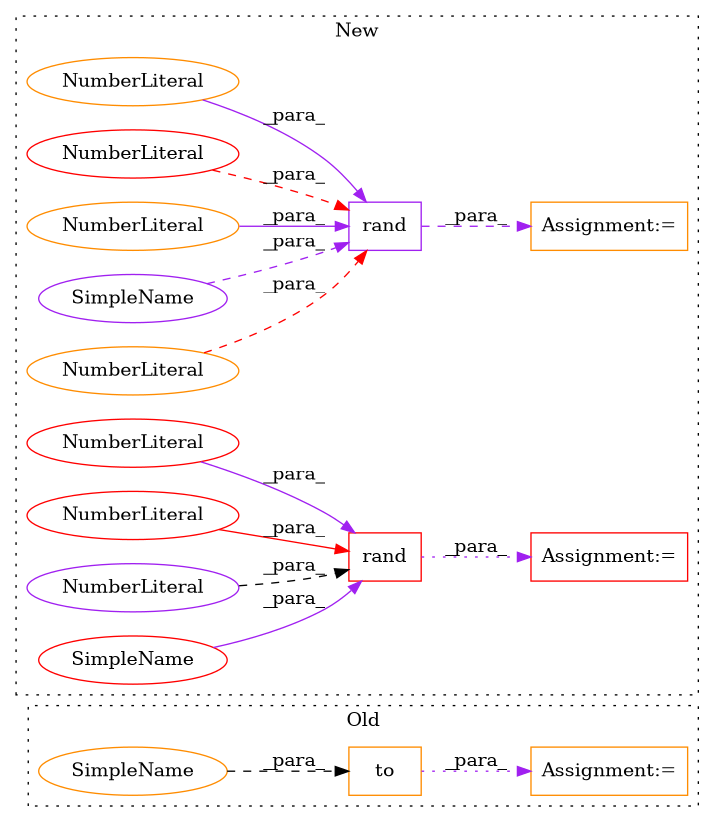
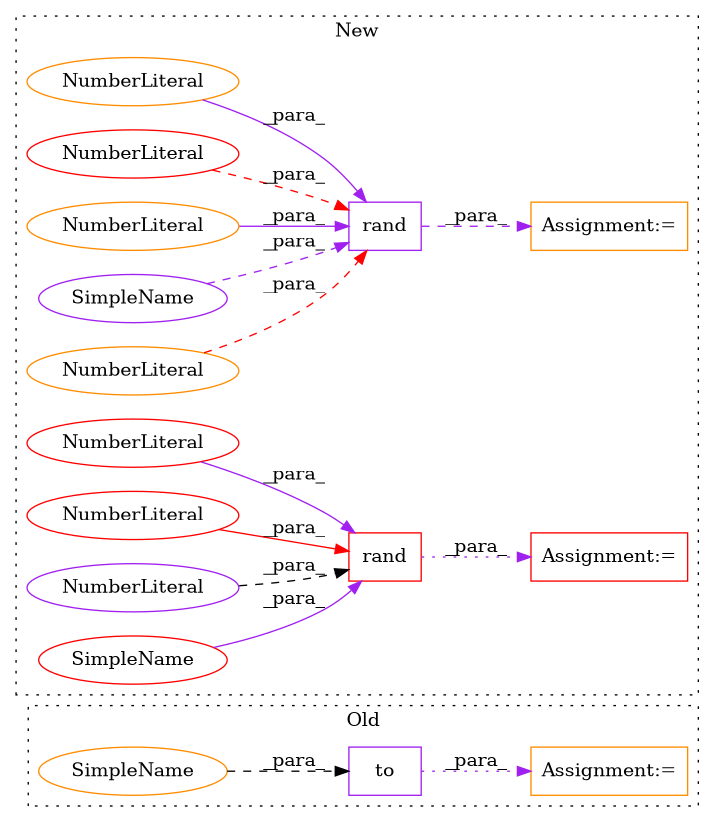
  digraph {
    rankdir=LR
    node [a=34 l=1 shape=ellipse color=darkorange]
    edge [color=purple style=dashed]
-   n1 [a=32 l="3,1" label=to s="13703,13712" shape=box]
+   n1 [a=32 l="3,1" label=to s="13703,13712" shape=box color=purple]
    n2 [a=7 label="Assignment:=" s=13674 shape=box]
    n3 [a=42 l=6 label=SimpleName s=13706]
    n4 [a=32 l="5,1" label=rand s="4085,4110" shape=box color=purple]
    n5 [label=NumberLiteral s=4096]
    n6 [label=NumberLiteral s=4092]
    n7 [label=NumberLiteral s=4090 color=red]
    n8 [label=NumberLiteral s=4094]
    n9 [a=7 label="Assignment:=" s=4078 shape=box]
    n10 [a=32 l="5,1" label=rand s="4194,4217" shape=box color=red]
    n11 [label=NumberLiteral s=4199 color=red]
    n12 [label=NumberLiteral s=4203 color=red]
    n13 [label=NumberLiteral s=4201 color=purple]
    n14 [a=7 label="Assignment:=" s=4187 shape=box color=red]
    n15 [a=42 l=6 label=SimpleName s=4205 color=red]
    n16 [a=42 l=6 label=SimpleName s=4098 color=purple]
    subgraph cluster_1 {
      label=Old
      style=dotted
      n1
      n2
      n3
    }
    subgraph cluster_2 {
      label=New
      style=dotted
      n4
      n5
      n6
      n7
      n8
      n9
      n10
      n11
      n12
      n13
      n14
      n15
      n16
    }
    n1 -> n2 [label=_para_ style=dotted]
    n3 -> n1 [label=_para_ color=black]
    n4 -> n9 [label=_para_]
    n5 -> n4 [label=_para_ color=red]
    n6 -> n4 [label=_para_ style=solid]
    n7 -> n4 [label=_para_ color=red]
    n8 -> n4 [label=_para_ style=solid]
    n10 -> n14 [label=_para_ style=dotted]
    n11 -> n10 [label=_para_ style=solid]
    n12 -> n10 [label=_para_ color=red style=solid]
    n13 -> n10 [label=_para_ color=black]
    n15 -> n10 [label=_para_ style=solid]
    n16 -> n4 [label=_para_]
  }
